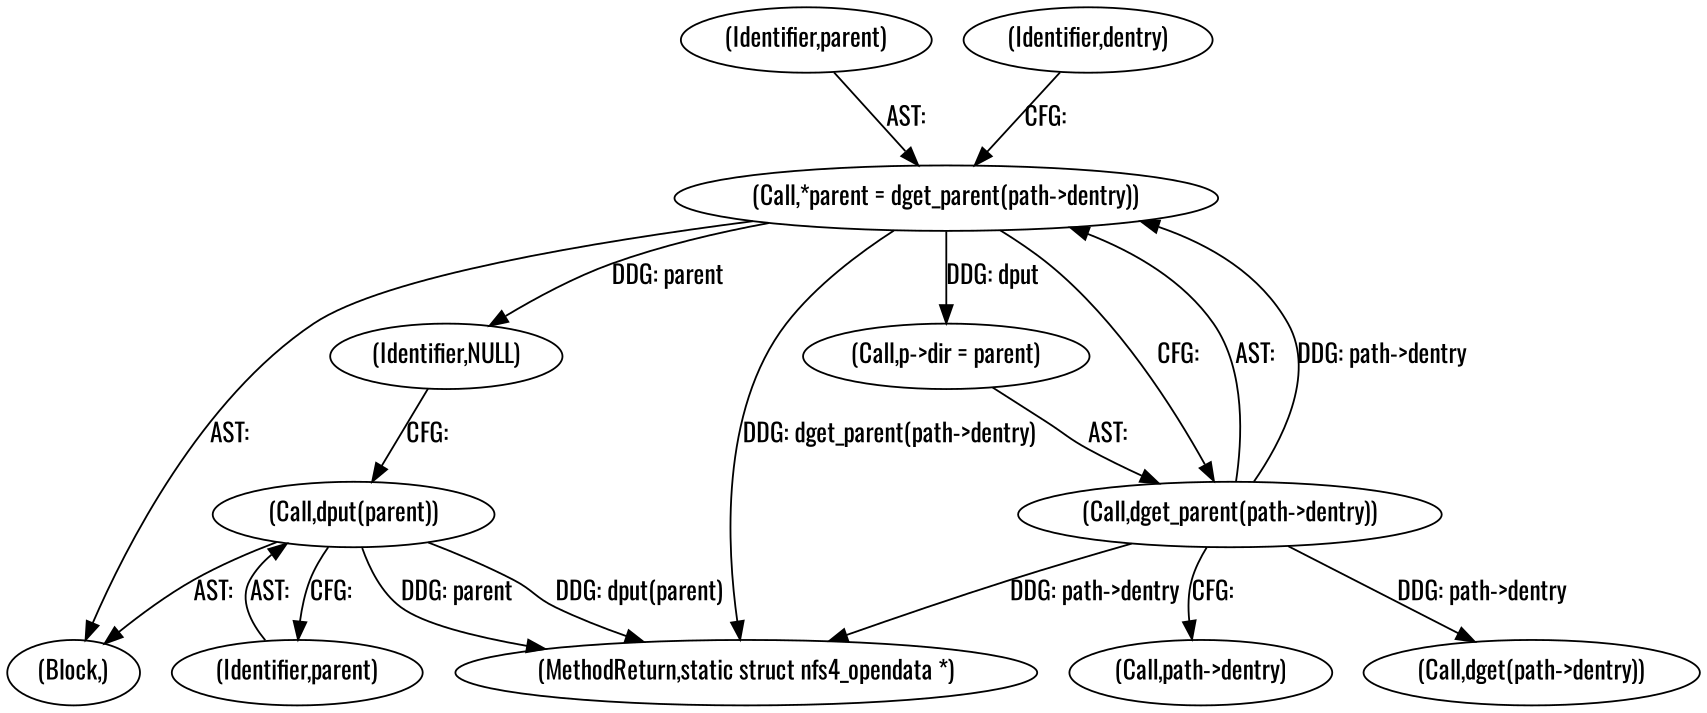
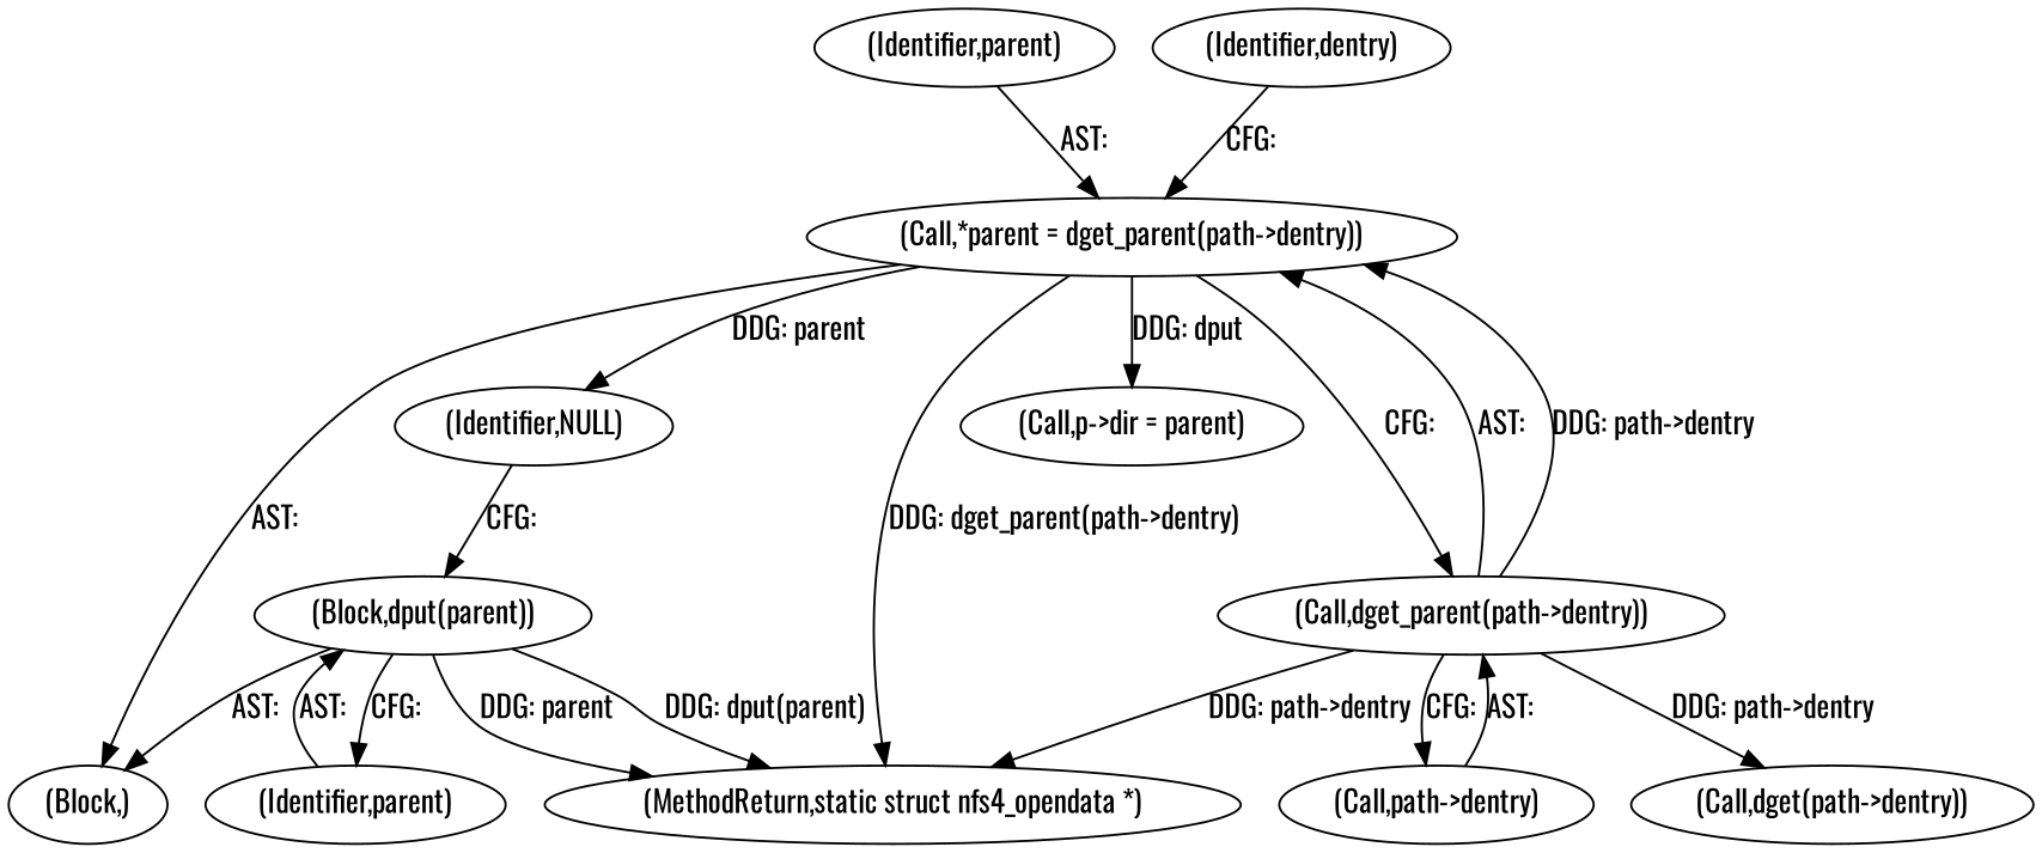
  digraph {
    fontname=Oswald
    node [fontname=Oswald]
    edge [fontname=Oswald]
-   n1 [label="(Call,dput(parent))"]
+   n1 [label="(Block,dput(parent))"]
    n2 [label="(Identifier,parent)"]
    n3 [label="(Block,)"]
    n4 [label="(MethodReturn,static struct nfs4_opendata *)"]
    n5 [label="(Call,*parent = dget_parent(path->dentry))"]
    n6 [label="(Call,dget_parent(path->dentry))"]
    n7 [label="(Call,p->dir = parent)"]
    n8 [label="(Identifier,NULL)"]
    n9 [label="(Call,path->dentry)"]
    n10 [label="(Call,dget(path->dentry))"]
    n11 [label="(Identifier,parent)"]
    n12 [label="(Identifier,dentry)"]
    n1 -> n2 [label="CFG: "]
    n1 -> n3 [label="AST: "]
    n1 -> n4 [label="DDG: parent"]
    n1 -> n4 [label="DDG: dput(parent)"]
    n2 -> n1 [label="AST: "]
    n5 -> n3 [label="AST: "]
    n5 -> n4 [label="DDG: dget_parent(path->dentry)"]
    n5 -> n6 [label="CFG: "]
    n5 -> n7 [label="DDG: dput"]
    n5 -> n8 [label="DDG: parent"]
    n6 -> n4 [label="DDG: path->dentry"]
    n6 -> n5 [label="AST: "]
    n6 -> n5 [label="DDG: path->dentry"]
    n6 -> n9 [label="CFG: "]
    n6 -> n10 [label="DDG: path->dentry"]
    n8 -> n1 [label="CFG: "]
-   n7 -> n6 [label="AST: "]
+   n9 -> n6 [label="AST: "]
    n11 -> n5 [label="AST: "]
    n12 -> n5 [label="CFG: "]
  }
